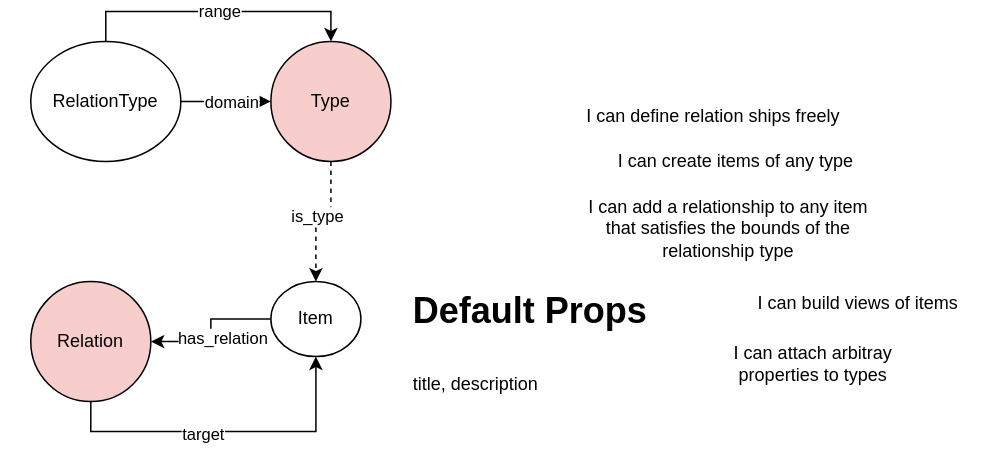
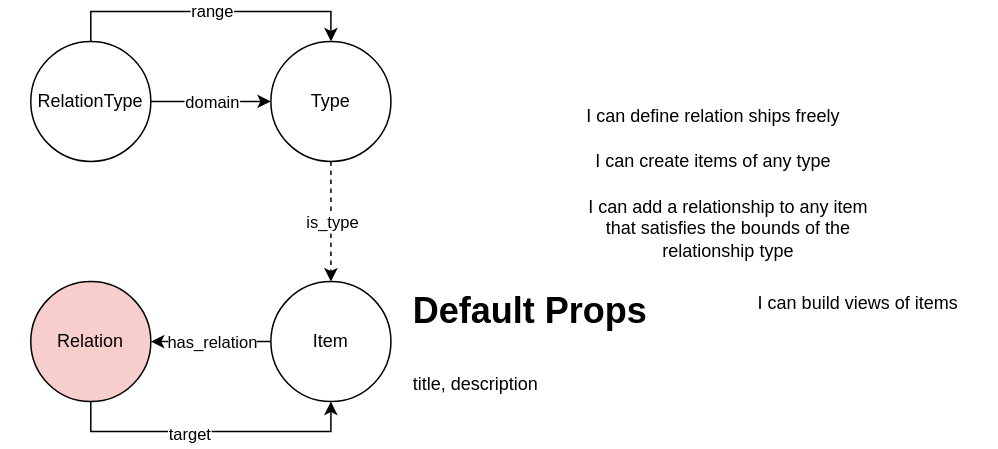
  <mxCell id="0" />
  <mxCell id="1" parent="0" />
- <mxCell id="2" value="Item" style="ellipse;whiteSpace=wrap;html=1;aspect=fixed;" vertex="1" parent="1"><mxGeometry x="180" y="180" width="60" height="50" as="geometry" /></mxCell>
+ <mxCell id="2" value="Item" style="ellipse;whiteSpace=wrap;html=1;aspect=fixed;" vertex="1" parent="1"><mxGeometry x="180" y="180" width="80" height="80" as="geometry" /></mxCell>
  <mxCell id="3" style="edgeStyle=orthogonalEdgeStyle;rounded=0;orthogonalLoop=1;jettySize=auto;html=1;dashed=1;" edge="1" parent="1" source="7" target="2"><mxGeometry relative="1" as="geometry" /></mxCell>
  <mxCell id="4" value="is_type" style="edgeLabel;html=1;align=center;verticalAlign=middle;resizable=0;points=[];" vertex="1" connectable="0" parent="3"><mxGeometry x="0.216" y="3" relative="1" as="geometry"><mxPoint x="-3" y="-9" as="offset" /></mxGeometry></mxCell>
  <mxCell id="5" style="edgeStyle=orthogonalEdgeStyle;rounded=0;orthogonalLoop=1;jettySize=auto;html=1;entryX=1;entryY=0.5;entryDx=0;entryDy=0;exitX=0;exitY=0.5;exitDx=0;exitDy=0;" edge="1" parent="1" source="2" target="11"><mxGeometry relative="1" as="geometry" /></mxCell>
  <mxCell id="6" value="has_relation" style="edgeLabel;html=1;align=center;verticalAlign=middle;resizable=0;points=[];" vertex="1" connectable="0" parent="5"><mxGeometry x="0.132" y="2" relative="1" as="geometry"><mxPoint x="5" y="-2" as="offset" /></mxGeometry></mxCell>
- <mxCell id="7" value="Type" style="ellipse;whiteSpace=wrap;html=1;aspect=fixed;fillColor=#f8cecc;" vertex="1" parent="1"><mxGeometry x="180" y="20" width="80" height="80" as="geometry" /></mxCell>
+ <mxCell id="7" value="Type" style="ellipse;whiteSpace=wrap;html=1;aspect=fixed;" vertex="1" parent="1"><mxGeometry x="180" y="20" width="80" height="80" as="geometry" /></mxCell>
  <mxCell id="8" value="&lt;h1&gt;&lt;span style=&quot;background-color: initial;&quot;&gt;Default Props&lt;/span&gt;&lt;/h1&gt;&lt;h1&gt;&lt;span style=&quot;font-size: 12px; font-weight: 400;&quot;&gt;title, description&lt;/span&gt;&lt;/h1&gt;" style="text;html=1;strokeColor=none;fillColor=none;spacing=5;spacingTop=-20;whiteSpace=wrap;overflow=hidden;rounded=0;" vertex="1" parent="1"><mxGeometry x="270" y="180" width="190" height="90" as="geometry" /></mxCell>
  <mxCell id="9" style="edgeStyle=orthogonalEdgeStyle;rounded=0;orthogonalLoop=1;jettySize=auto;html=1;entryX=0.5;entryY=1;entryDx=0;entryDy=0;exitX=0.5;exitY=1;exitDx=0;exitDy=0;" edge="1" parent="1" source="11" target="2"><mxGeometry relative="1" as="geometry" /></mxCell>
  <mxCell id="10" value="target" style="edgeLabel;html=1;align=center;verticalAlign=middle;resizable=0;points=[];" vertex="1" connectable="0" parent="9"><mxGeometry x="-0.148" y="-1" relative="1" as="geometry"><mxPoint as="offset" /></mxGeometry></mxCell>
  <mxCell id="11" value="Relation&lt;br&gt;" style="ellipse;whiteSpace=wrap;html=1;aspect=fixed;fillColor=#f8cecc;" vertex="1" parent="1"><mxGeometry x="20" y="180" width="80" height="80" as="geometry" /></mxCell>
  <mxCell id="12" style="edgeStyle=orthogonalEdgeStyle;rounded=0;orthogonalLoop=1;jettySize=auto;html=1;" edge="1" parent="1" source="16" target="7"><mxGeometry relative="1" as="geometry" /></mxCell>
  <mxCell id="13" value="domain" style="edgeLabel;html=1;align=center;verticalAlign=middle;resizable=0;points=[];" vertex="1" connectable="0" parent="12"><mxGeometry x="-0.275" y="1" relative="1" as="geometry"><mxPoint x="11" y="1" as="offset" /></mxGeometry></mxCell>
  <mxCell id="14" style="edgeStyle=orthogonalEdgeStyle;rounded=0;orthogonalLoop=1;jettySize=auto;html=1;exitX=0.5;exitY=0;exitDx=0;exitDy=0;entryX=0.5;entryY=0;entryDx=0;entryDy=0;" edge="1" parent="1" source="16" target="7"><mxGeometry relative="1" as="geometry" /></mxCell>
  <mxCell id="15" value="range" style="edgeLabel;html=1;align=center;verticalAlign=middle;resizable=0;points=[];" vertex="1" connectable="0" parent="14"><mxGeometry x="0.042" y="1" relative="1" as="geometry"><mxPoint x="-4" as="offset" /></mxGeometry></mxCell>
- <mxCell id="16" value="RelationType" style="ellipse;whiteSpace=wrap;html=1;aspect=fixed;" vertex="1" parent="1"><mxGeometry x="20" y="20" width="100" height="80" as="geometry" /></mxCell>
+ <mxCell id="16" value="RelationType" style="ellipse;whiteSpace=wrap;html=1;aspect=fixed;" vertex="1" parent="1"><mxGeometry x="20" y="20" width="80" height="80" as="geometry" /></mxCell>
  <mxCell id="17" value="I can define relation ships freely" style="text;html=1;strokeColor=none;fillColor=none;align=center;verticalAlign=middle;whiteSpace=wrap;rounded=0;" vertex="1" parent="1"><mxGeometry x="380" y="60" width="190" height="20" as="geometry" /></mxCell>
- <mxCell id="18" value="I can create items of any type" style="text;html=1;strokeColor=none;fillColor=none;align=center;verticalAlign=middle;whiteSpace=wrap;rounded=0;" vertex="1" parent="1"><mxGeometry x="395" y="90" width="190" height="20" as="geometry" /></mxCell>
+ <mxCell id="18" value="I can create items of any type" style="text;html=1;strokeColor=none;fillColor=none;align=center;verticalAlign=middle;whiteSpace=wrap;rounded=0;" vertex="1" parent="1"><mxGeometry x="380" y="90" width="190" height="20" as="geometry" /></mxCell>
  <mxCell id="19" value="I can add a relationship to any item that satisfies the bounds of the relationship type" style="text;html=1;strokeColor=none;fillColor=none;align=center;verticalAlign=middle;whiteSpace=wrap;rounded=0;" vertex="1" parent="1"><mxGeometry x="380" y="120" width="210" height="50" as="geometry" /></mxCell>
  <mxCell id="20" value="I can build views of items" style="text;html=1;strokeColor=none;fillColor=none;align=center;verticalAlign=middle;whiteSpace=wrap;rounded=0;" vertex="1" parent="1"><mxGeometry x="500" y="180" width="143" height="30" as="geometry" /></mxCell>
- <mxCell id="21" value="I can attach arbitray properties to types" style="text;html=1;strokeColor=none;fillColor=none;align=center;verticalAlign=middle;whiteSpace=wrap;rounded=0;" vertex="1" parent="1"><mxGeometry x="470" y="220" width="143" height="30" as="geometry" /></mxCell>
